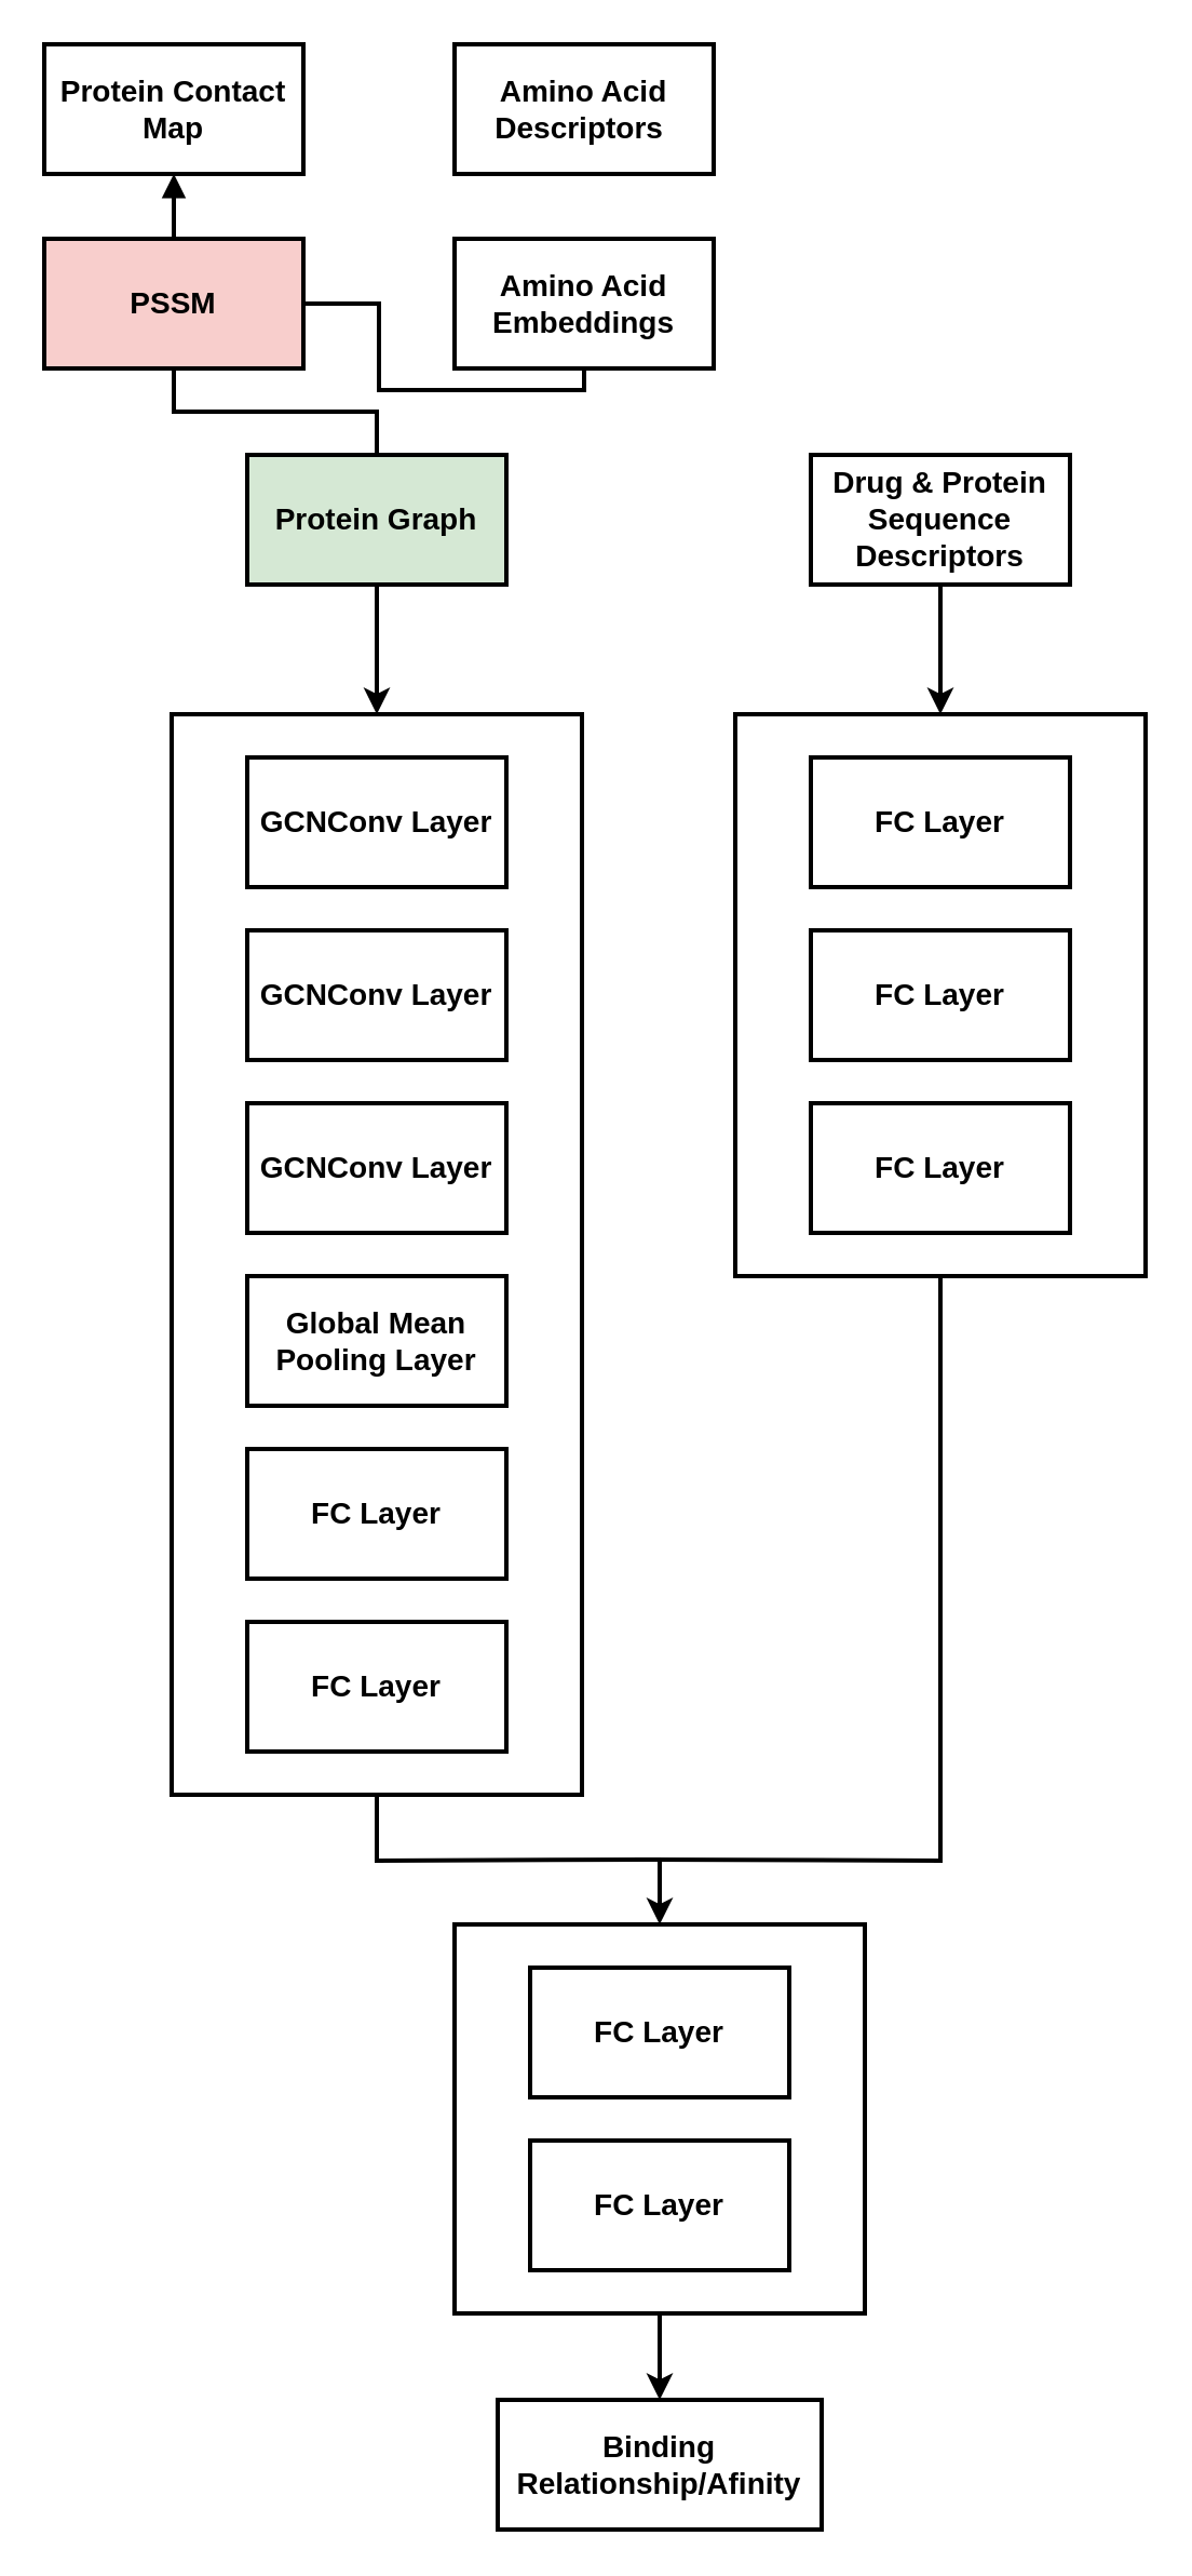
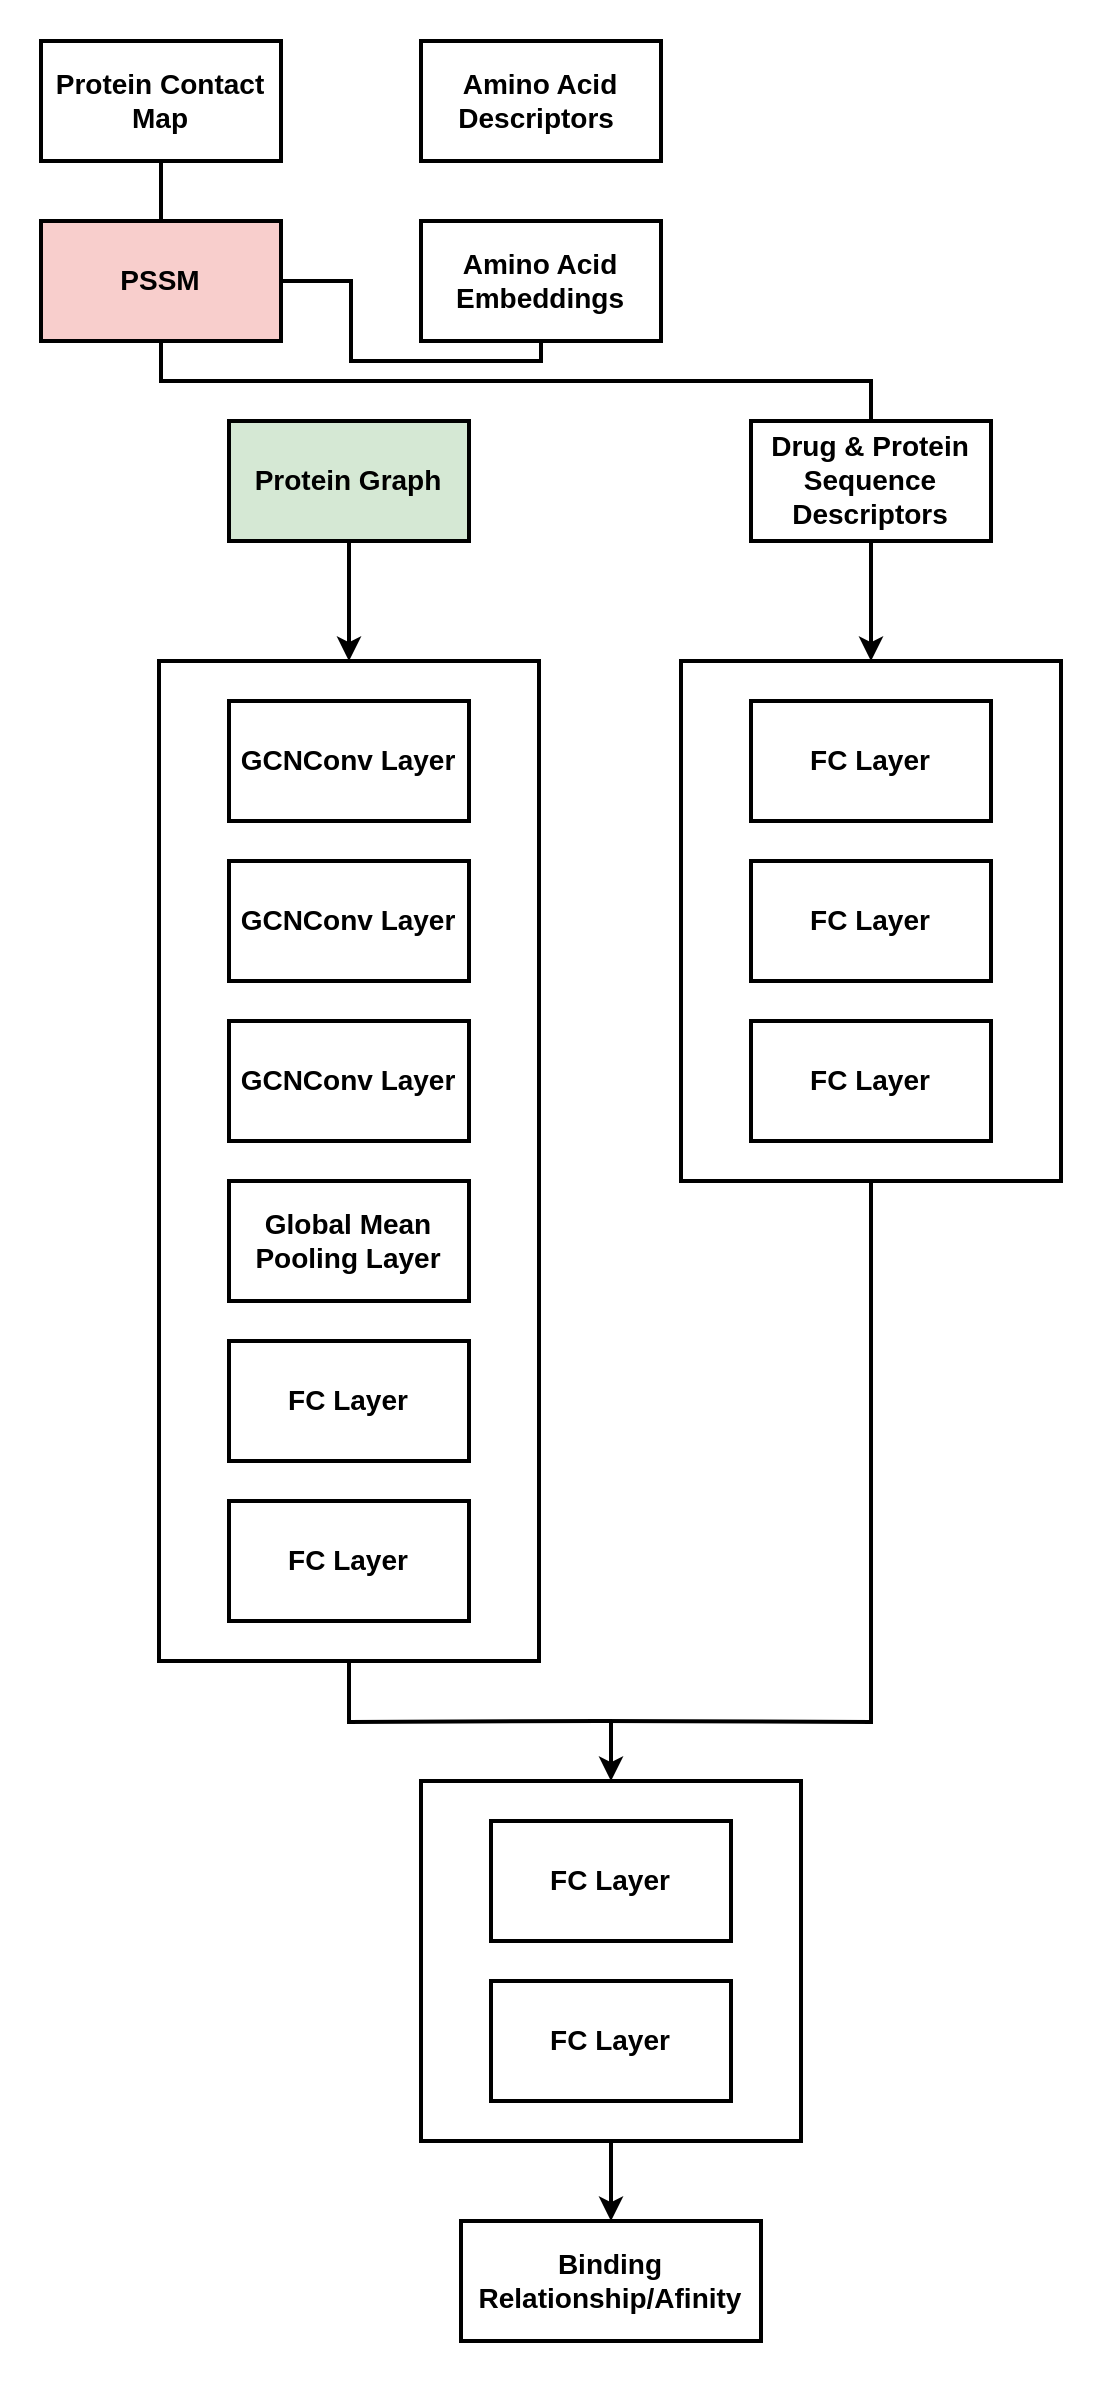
  <mxCell id="0" />
  <mxCell id="1" parent="0" />
  <mxCell id="2" style="edgeStyle=orthogonalEdgeStyle;rounded=0;orthogonalLoop=1;jettySize=auto;html=1;entryX=0.5;entryY=0;entryDx=0;entryDy=0;strokeWidth=2;fontSize=14;startArrow=none;startFill=0;endArrow=classic;endFill=1;" parent="1" source="3" target="23" edge="1"><mxGeometry relative="1" as="geometry" /></mxCell>
  <mxCell id="3" value="" style="rounded=0;whiteSpace=wrap;html=1;strokeWidth=2;fontSize=14;" parent="1" vertex="1"><mxGeometry x="210" y="890" width="190" height="180" as="geometry" /></mxCell>
  <mxCell id="4" value="" style="rounded=0;whiteSpace=wrap;html=1;strokeWidth=2;fontSize=14;" parent="1" vertex="1"><mxGeometry x="340" y="330" width="190" height="260" as="geometry" /></mxCell>
  <mxCell id="5" value="" style="rounded=0;whiteSpace=wrap;html=1;strokeWidth=2;fontSize=14;" parent="1" vertex="1"><mxGeometry x="79" y="330" width="190" height="500" as="geometry" /></mxCell>
  <mxCell id="6" style="edgeStyle=orthogonalEdgeStyle;rounded=0;orthogonalLoop=1;jettySize=auto;html=1;entryX=0.5;entryY=0;entryDx=0;entryDy=0;strokeWidth=2;" parent="1" source="7" target="5" edge="1"><mxGeometry relative="1" as="geometry" /></mxCell>
  <mxCell id="7" value="&lt;b&gt;&lt;font style=&quot;font-size: 14px;&quot;&gt;Protein Graph&lt;/font&gt;&lt;/b&gt;" style="rounded=0;whiteSpace=wrap;html=1;strokeWidth=2;fillColor=#d5e8d4;" parent="1" vertex="1"><mxGeometry x="114" y="210" width="120" height="60" as="geometry" /></mxCell>
  <mxCell id="8" value="" style="shape=image;html=1;verticalAlign=top;verticalLabelPosition=bottom;labelBackgroundColor=#ffffff;imageAspect=0;aspect=fixed;image=https://cdn3.iconfinder.com/data/icons/user-interface-169/32/plus-128.png;strokeWidth=2;" parent="1" vertex="1"><mxGeometry x="150" y="70" width="48" height="48" as="geometry" /></mxCell>
  <mxCell id="9" value="&lt;b&gt;&lt;font style=&quot;font-size: 14px;&quot;&gt;Amino Acid Descriptors&amp;nbsp;&lt;/font&gt;&lt;/b&gt;" style="rounded=0;whiteSpace=wrap;html=1;strokeWidth=2;" parent="1" vertex="1"><mxGeometry x="210" y="20" width="120" height="60" as="geometry" /></mxCell>
  <mxCell id="10" value="&lt;b&gt;&lt;font style=&quot;font-size: 14px;&quot;&gt;GCNConv Layer&lt;/font&gt;&lt;/b&gt;" style="rounded=0;whiteSpace=wrap;html=1;strokeWidth=2;" parent="1" vertex="1"><mxGeometry x="114" y="350" width="120" height="60" as="geometry" /></mxCell>
  <mxCell id="11" value="&lt;b&gt;&lt;font style=&quot;font-size: 14px;&quot;&gt;Global Mean Pooling Layer&lt;/font&gt;&lt;/b&gt;" style="rounded=0;whiteSpace=wrap;html=1;strokeWidth=2;" parent="1" vertex="1"><mxGeometry x="114" y="590" width="120" height="60" as="geometry" /></mxCell>
  <mxCell id="12" value="&lt;b&gt;&lt;font style=&quot;font-size: 14px;&quot;&gt;FC Layer&lt;/font&gt;&lt;/b&gt;" style="rounded=0;whiteSpace=wrap;html=1;strokeWidth=2;" parent="1" vertex="1"><mxGeometry x="114" y="670" width="120" height="60" as="geometry" /></mxCell>
  <mxCell id="13" value="&lt;b&gt;&lt;font style=&quot;font-size: 14px;&quot;&gt;GCNConv Layer&lt;/font&gt;&lt;/b&gt;" style="rounded=0;whiteSpace=wrap;html=1;strokeWidth=2;" parent="1" vertex="1"><mxGeometry x="114" y="430" width="120" height="60" as="geometry" /></mxCell>
  <mxCell id="14" value="&lt;b&gt;&lt;font style=&quot;font-size: 14px;&quot;&gt;GCNConv Layer&lt;/font&gt;&lt;/b&gt;" style="rounded=0;whiteSpace=wrap;html=1;strokeWidth=2;" parent="1" vertex="1"><mxGeometry x="114" y="510" width="120" height="60" as="geometry" /></mxCell>
  <mxCell id="15" value="&lt;b&gt;&lt;font style=&quot;font-size: 14px;&quot;&gt;FC Layer&lt;/font&gt;&lt;/b&gt;" style="rounded=0;whiteSpace=wrap;html=1;strokeWidth=2;" parent="1" vertex="1"><mxGeometry x="114" y="750" width="120" height="60" as="geometry" /></mxCell>
  <mxCell id="16" style="edgeStyle=orthogonalEdgeStyle;rounded=0;orthogonalLoop=1;jettySize=auto;html=1;entryX=0.5;entryY=0;entryDx=0;entryDy=0;strokeWidth=2;fontSize=14;startArrow=none;startFill=0;endArrow=classic;endFill=1;" parent="1" source="17" target="4" edge="1"><mxGeometry relative="1" as="geometry" /></mxCell>
  <mxCell id="17" value="&lt;b style=&quot;border-color: var(--border-color);&quot;&gt;&lt;font style=&quot;border-color: var(--border-color); font-size: 14px;&quot;&gt;Drug &amp;amp; Protein Sequence Descriptors&lt;/font&gt;&lt;/b&gt;" style="rounded=0;whiteSpace=wrap;html=1;strokeWidth=2;" parent="1" vertex="1"><mxGeometry x="375" y="210" width="120" height="60" as="geometry" /></mxCell>
  <mxCell id="18" value="&lt;b&gt;&lt;font style=&quot;font-size: 14px;&quot;&gt;FC Layer&lt;/font&gt;&lt;/b&gt;" style="rounded=0;whiteSpace=wrap;html=1;strokeWidth=2;" parent="1" vertex="1"><mxGeometry x="375" y="350" width="120" height="60" as="geometry" /></mxCell>
  <mxCell id="19" value="&lt;b&gt;&lt;font style=&quot;font-size: 14px;&quot;&gt;FC Layer&lt;/font&gt;&lt;/b&gt;" style="rounded=0;whiteSpace=wrap;html=1;strokeWidth=2;" parent="1" vertex="1"><mxGeometry x="375" y="430" width="120" height="60" as="geometry" /></mxCell>
  <mxCell id="20" value="&lt;b&gt;&lt;font style=&quot;font-size: 14px;&quot;&gt;FC Layer&lt;/font&gt;&lt;/b&gt;" style="rounded=0;whiteSpace=wrap;html=1;strokeWidth=2;" parent="1" vertex="1"><mxGeometry x="375" y="510" width="120" height="60" as="geometry" /></mxCell>
  <mxCell id="21" value="&lt;b&gt;&lt;font style=&quot;font-size: 14px;&quot;&gt;FC Layer&lt;/font&gt;&lt;/b&gt;" style="rounded=0;whiteSpace=wrap;html=1;strokeWidth=2;" parent="1" vertex="1"><mxGeometry x="245" y="910" width="120" height="60" as="geometry" /></mxCell>
  <mxCell id="22" value="&lt;b&gt;&lt;font style=&quot;font-size: 14px;&quot;&gt;FC Layer&lt;/font&gt;&lt;/b&gt;" style="rounded=0;whiteSpace=wrap;html=1;strokeWidth=2;" parent="1" vertex="1"><mxGeometry x="245" y="990" width="120" height="60" as="geometry" /></mxCell>
  <mxCell id="23" value="&lt;b style=&quot;border-color: var(--border-color);&quot;&gt;&lt;font style=&quot;border-color: var(--border-color); font-size: 14px;&quot;&gt;Binding Relationship/Afinity&lt;/font&gt;&lt;/b&gt;" style="rounded=0;whiteSpace=wrap;html=1;strokeWidth=2;" parent="1" vertex="1"><mxGeometry x="230" y="1110" width="150" height="60" as="geometry" /></mxCell>
  <mxCell id="24" value="" style="endArrow=none;html=1;rounded=0;strokeWidth=2;fontSize=14;entryX=0.5;entryY=1;entryDx=0;entryDy=0;edgeStyle=orthogonalEdgeStyle;" parent="1" target="4" edge="1"><mxGeometry width="50" height="50" relative="1" as="geometry"><mxPoint x="300" y="860" as="sourcePoint" /><mxPoint x="370" y="760" as="targetPoint" /></mxGeometry></mxCell>
  <mxCell id="25" value="" style="endArrow=none;html=1;rounded=0;strokeWidth=2;fontSize=14;entryX=0.5;entryY=1;entryDx=0;entryDy=0;edgeStyle=orthogonalEdgeStyle;" parent="1" target="5" edge="1"><mxGeometry width="50" height="50" relative="1" as="geometry"><mxPoint x="300" y="860" as="sourcePoint" /><mxPoint x="330" y="820" as="targetPoint" /></mxGeometry></mxCell>
  <mxCell id="26" value="" style="endArrow=classic;html=1;rounded=0;strokeWidth=2;fontSize=14;entryX=0.5;entryY=0;entryDx=0;entryDy=0;endFill=1;" parent="1" target="3" edge="1"><mxGeometry width="50" height="50" relative="1" as="geometry"><mxPoint x="305" y="860" as="sourcePoint" /><mxPoint x="330" y="820" as="targetPoint" /></mxGeometry></mxCell>
  <mxCell id="27" value="&lt;b&gt;&lt;font style=&quot;font-size: 14px;&quot;&gt;Protein Contact Map&lt;/font&gt;&lt;/b&gt;" style="rounded=0;whiteSpace=wrap;html=1;strokeWidth=2;" parent="1" vertex="1"><mxGeometry x="20" y="20" width="120" height="60" as="geometry" /></mxCell>
  <mxCell id="28" value="&lt;b&gt;&lt;font style=&quot;font-size: 14px;&quot;&gt;PSSM&lt;/font&gt;&lt;/b&gt;" style="rounded=0;whiteSpace=wrap;html=1;strokeWidth=2;fillColor=#f8cecc;" parent="1" vertex="1"><mxGeometry x="20" y="110" width="120" height="60" as="geometry" /></mxCell>
  <mxCell id="29" value="&lt;b&gt;&lt;font style=&quot;font-size: 14px;&quot;&gt;Amino Acid Embeddings&lt;/font&gt;&lt;/b&gt;" style="rounded=0;whiteSpace=wrap;html=1;strokeWidth=2;" parent="1" vertex="1"><mxGeometry x="210" y="110" width="120" height="60" as="geometry" /></mxCell>
- <mxCell id="30" value="" style="endArrow=block;html=1;rounded=0;strokeWidth=2;entryX=0.5;entryY=1;entryDx=0;entryDy=0;exitX=0.5;exitY=0;exitDx=0;exitDy=0;" parent="1" source="28" target="27" edge="1"><mxGeometry width="50" height="50" relative="1" as="geometry"><mxPoint x="210" y="150" as="sourcePoint" /><mxPoint x="260" y="100" as="targetPoint" /></mxGeometry></mxCell>
- <mxCell id="31" value="" style="endArrow=none;html=1;rounded=0;exitX=0.5;exitY=1;exitDx=0;exitDy=0;strokeWidth=2;edgeStyle=orthogonalEdgeStyle;entryX=0.5;entryY=0;entryDx=0;entryDy=0;" parent="1" source="28" target="7" edge="1"><mxGeometry width="50" height="50" relative="1" as="geometry"><mxPoint x="210" y="150" as="sourcePoint" /><mxPoint x="80" y="190" as="targetPoint" /></mxGeometry></mxCell>
+ <mxCell id="30" value="" style="endArrow=none;html=1;rounded=0;strokeWidth=2;entryX=0.5;entryY=1;entryDx=0;entryDy=0;exitX=0.5;exitY=0;exitDx=0;exitDy=0;" parent="1" source="28" target="27" edge="1"><mxGeometry width="50" height="50" relative="1" as="geometry"><mxPoint x="210" y="150" as="sourcePoint" /><mxPoint x="260" y="100" as="targetPoint" /></mxGeometry></mxCell>
+ <mxCell id="31" value="" style="endArrow=none;html=1;rounded=0;exitX=0.5;exitY=1;exitDx=0;exitDy=0;strokeWidth=2;edgeStyle=orthogonalEdgeStyle;" parent="1" source="28" target="17" edge="1"><mxGeometry width="50" height="50" relative="1" as="geometry"><mxPoint x="210" y="150" as="sourcePoint" /><mxPoint x="80" y="190" as="targetPoint" /></mxGeometry></mxCell>
  <mxCell id="32" value="" style="endArrow=none;html=1;rounded=0;exitX=0.5;exitY=1;exitDx=0;exitDy=0;strokeWidth=2;edgeStyle=orthogonalEdgeStyle;" parent="1" source="29" target="28" edge="1"><mxGeometry width="50" height="50" relative="1" as="geometry"><mxPoint x="210" y="150" as="sourcePoint" /><mxPoint x="270" y="190" as="targetPoint" /></mxGeometry></mxCell>
